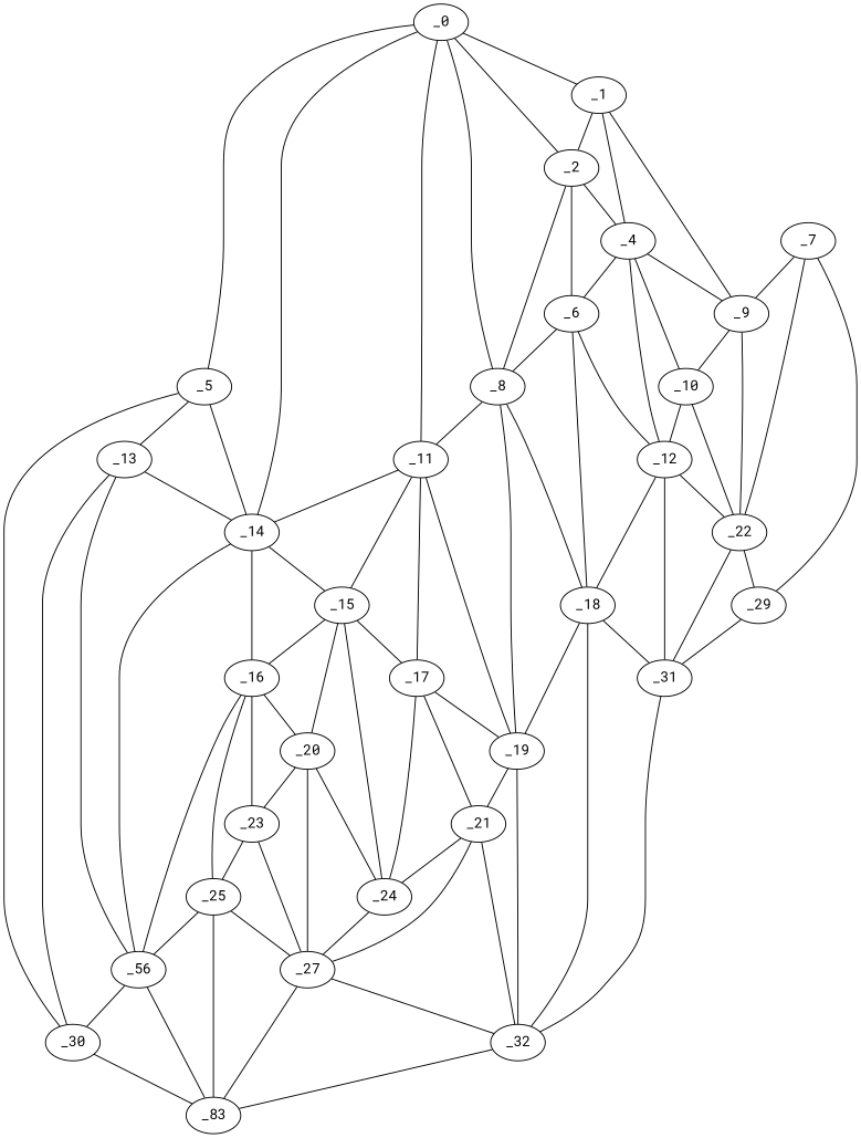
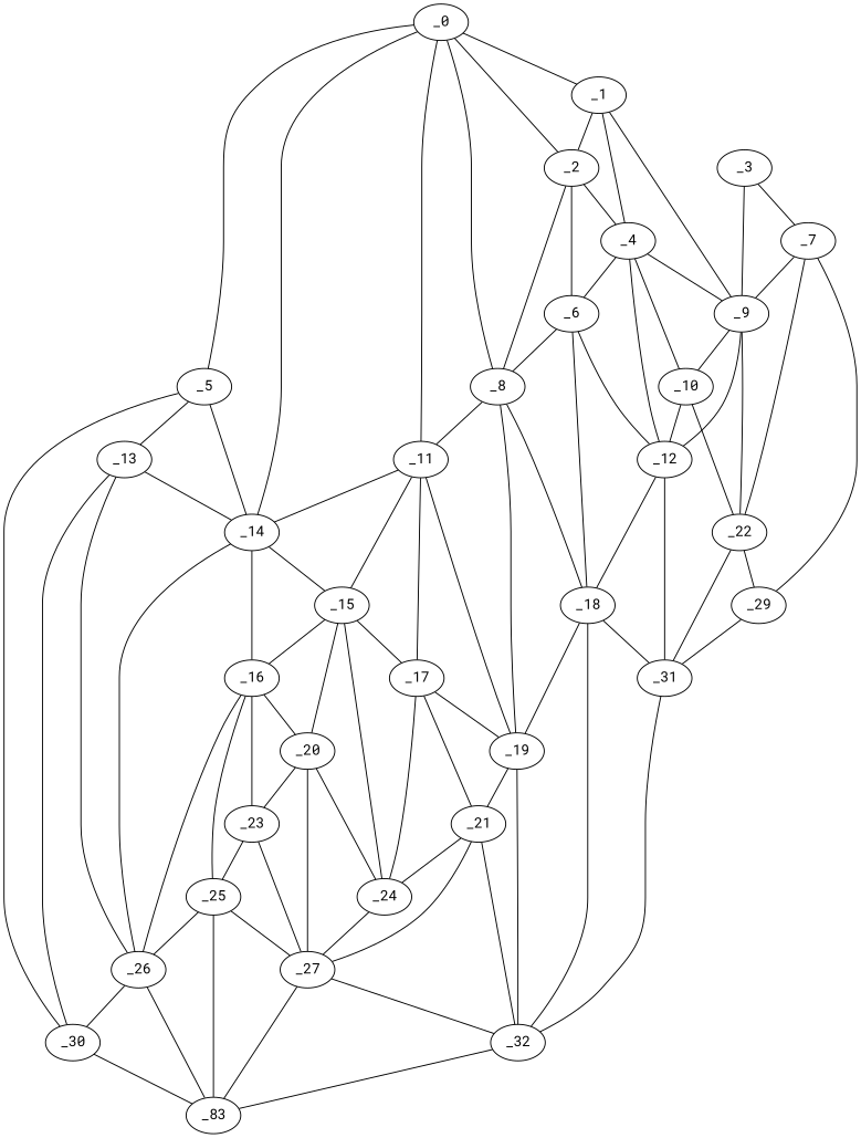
  graph {
    fontname="Roboto Mono"
    node [fontname="Roboto Mono" x=81]
    edge [fontname="Roboto Mono" valence=2]
    _0 [x=39 y=7]
    _1 [x=40 y=103]
    _2 [x=42 y=93]
    _5 [x=50 y=3]
    _8 [x=54 y=69]
    _11 [x=64 y=54]
    _14 [x=68 y=21]
    _4 [x=47 y=97]
    _9 [x=55 y=109]
    _6 [x=51 y=79]
    _13 [x=68 y=11]
    _30 [x=94 y=15]
    _18 [x=75 y=78]
    _19 [x=78 y=74]
    _15 [x=72 y=46]
    _17 [x=75 y=55]
-   _26 [x=89 y=18 label=_56]
+   _26 [x=89 y=18]
    _16 [x=74 y=29]
+   _3 [x=45 y=115]
    _7 [x=51 y=120]
    _10 [x=62 y=104]
    _12 [x=67 y=92]
    _22 [y=111]
    n24 [label=_83 x=98 y=23]
    _31 [x=94 y=96]
    _32 [x=95 y=80]
    _21 [y=61]
    _20 [y=38]
    _24 [x=83 y=53]
    _23 [x=83 y=32]
    _25 [x=87 y=27]
    _29 [x=92 y=117]
    _27 [x=89 y=50]
    _0 -- _1 [valence=1]
    _0 -- _2
    _0 -- _5 [valence=1]
    _0 -- _8
    _0 -- _11
    _0 -- _14 [valence=1]
    _1 -- _2
    _1 -- _4
    _1 -- _9 [valence=1]
    _2 -- _8
    _2 -- _4 [valence=1]
    _2 -- _6
    _5 -- _14
    _5 -- _13
    _5 -- _30 [valence=1]
    _8 -- _11 [valence=1]
    _8 -- _18 [valence=1]
    _8 -- _19
    _11 -- _14 [valence=1]
    _11 -- _19
    _11 -- _15
    _11 -- _17
    _14 -- _15
    _14 -- _26
    _14 -- _16
    _4 -- _9
    _4 -- _6 [valence=1]
    _4 -- _10
    _4 -- _12
    _9 -- _10
    _9 -- _22
    _6 -- _8
    _6 -- _18
    _6 -- _12
    _13 -- _14 [valence=1]
    _13 -- _30
    _13 -- _26 [valence=1]
    _30 -- n24 [valence=1]
    _18 -- _19
    _18 -- _31
    _18 -- _32
    _19 -- _32
    _19 -- _21
    _15 -- _17 [valence=1]
    _15 -- _16
    _15 -- _20
    _15 -- _24 [valence=1]
    _17 -- _19
    _17 -- _21
    _17 -- _24
    _26 -- _30 [valence=1]
    _26 -- n24
    _16 -- _26
    _16 -- _20
    _16 -- _23
    _16 -- _25
+   _3 -- _9
+   _3 -- _7 [valence=1]
    _7 -- _9 [valence=1]
    _7 -- _22
    _7 -- _29 [valence=1]
    _10 -- _12
    _10 -- _22
    _12 -- _18 [valence=1]
-   _12 -- _22
+   _12 -- _9
    _12 -- _31 [valence=1]
    _22 -- _31
    _22 -- _29 [valence=1]
    _31 -- _32 [valence=1]
    _32 -- n24 [valence=1]
    _21 -- _32 [valence=1]
    _21 -- _24
    _21 -- _27
    _20 -- _24
    _20 -- _23
    _20 -- _27 [valence=1]
    _24 -- _27
    _23 -- _25
    _23 -- _27
    _25 -- _26
    _25 -- n24
    _25 -- _27 [valence=1]
    _29 -- _31 [valence=1]
    _27 -- n24
    _27 -- _32 [valence=1]
  }
